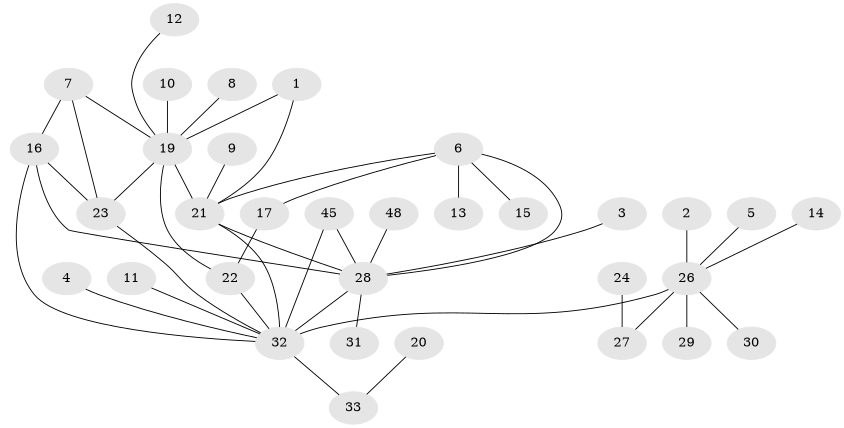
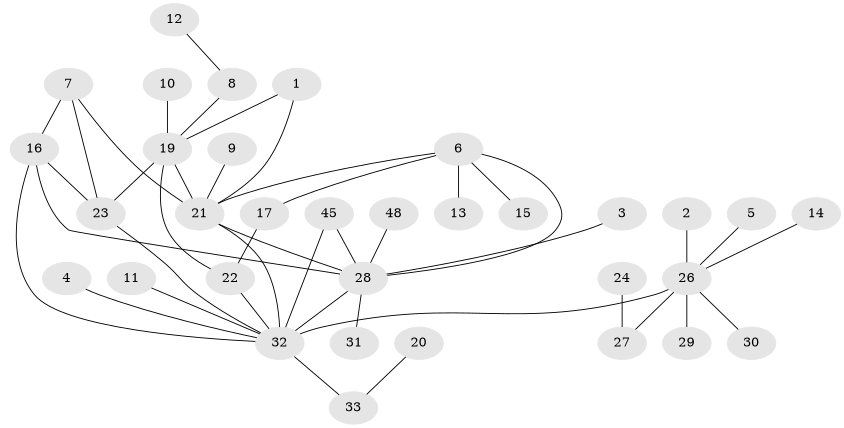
  graph {
    node [color=gray90 style=filled]
    edge [weight=1.0]
    1
    19
    21
    23
    22
    28
    32
    2
    26
    27
    29
    30
    3
    31
    4
    33
    5
    6
    13
    15
    17
    7
    16
    8
    9
    10
    11
    12
    14
    n30 [label=48]
    20
    24
    n33 [label=45]
    1 -- 19
    1 -- 21
    19 -- 21
    19 -- 23
    19 -- 22
    21 -- 28
    21 -- 32 [weight=2.0]
    23 -- 32
    22 -- 32 [weight=2.0]
    28 -- 32
    28 -- 31
    32 -- 33
    2 -- 26
    26 -- 32 [weight=2.0]
    26 -- 27
    26 -- 29
    26 -- 30
    3 -- 28
    4 -- 32
    5 -- 26
    6 -- 21
    6 -- 28
    6 -- 13
    6 -- 15
    6 -- 17
    17 -- 22
-   7 -- 19
+   7 -- 21
    7 -- 23
    7 -- 16
    16 -- 23
    16 -- 28
    16 -- 32
    8 -- 19
    9 -- 21
    10 -- 19
    11 -- 32
-   12 -- 19
+   12 -- 8
    14 -- 26
    n30 -- 28
    20 -- 33
    24 -- 27
    n33 -- 28
    n33 -- 32
  }
